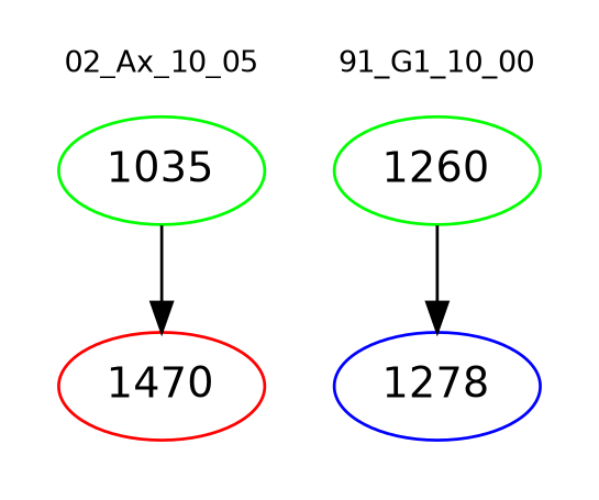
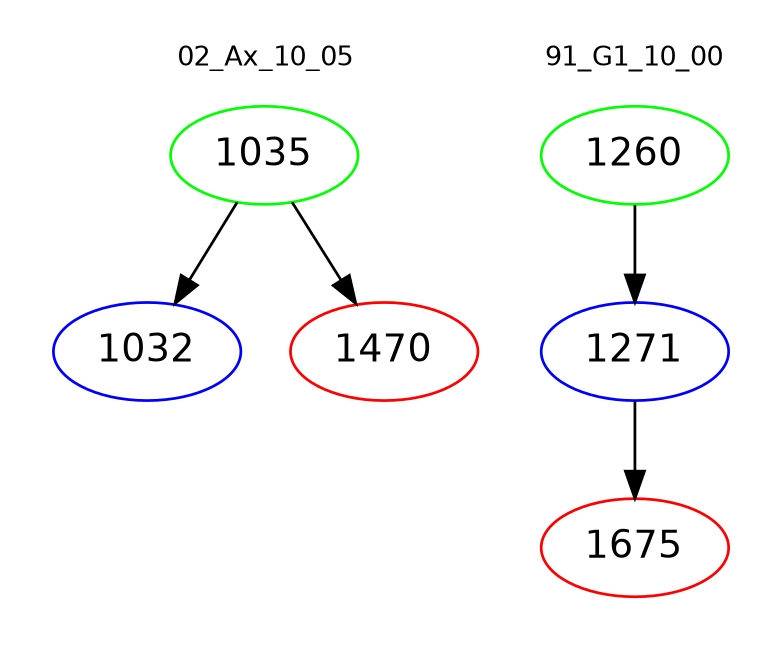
  digraph {
    fontname="DejaVu Sans"
    node [color=green fontname="DejaVu Sans"]
    edge [color=black fontname="DejaVu Sans"]
    n1 [label=1035]
+   n2 [color=blue label=1032]
    n3 [color=red label=1470]
    n4 [label=1260]
-   n5 [color=blue label=1278]
+   n5 [color=blue label=1271]
+   n6 [color=red label=1675]
    subgraph cluster_1 {
      color=white
      fontsize=10
      label="02_Ax_10_05"
      n1
+     n2
      n3
    }
    subgraph cluster_2 {
      color=white
      fontsize=10
      label="91_G1_10_00"
      n4
      n5
+     n6
    }
+   n1 -> n2
    n1 -> n3
    n4 -> n5
+   n5 -> n6
  }
